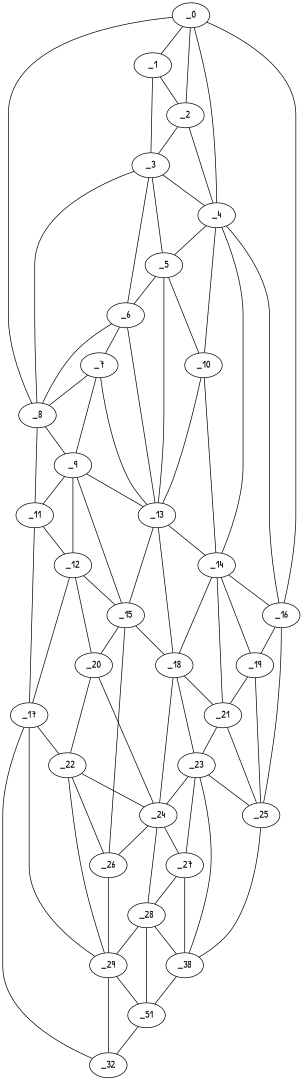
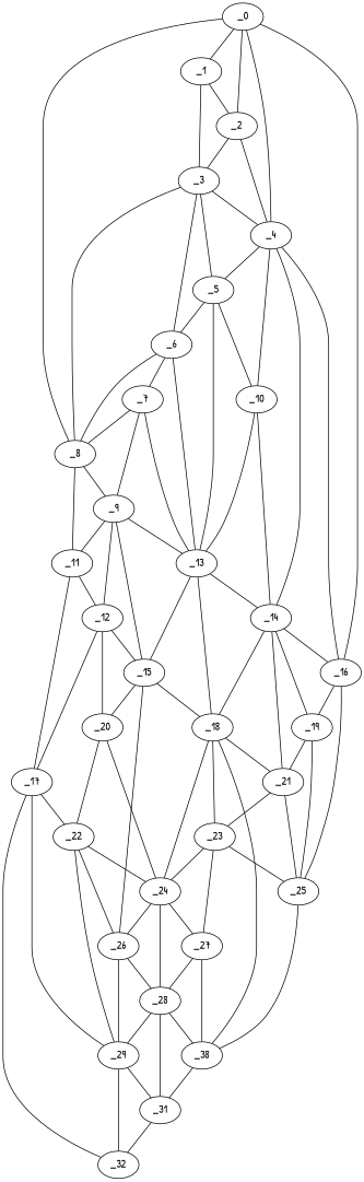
  graph {
    fontname="Patrick Hand"
    node [fontname="Patrick Hand" x=70 y=61]
    edge [fontname="Patrick Hand" valence=2]
    _0 [x=7 y=78]
    _1 [x=14 y=66]
    _2 [x=19 y=71]
    _4 [x=28 y=70]
    _16 [y=101]
    _8 [x=48 y=30]
    _3 [x=25 y=57]
    _5 [x=34 y=57]
    _10 [x=53 y=74]
    _14 [x=64 y=85]
    _19 [x=79 y=89]
    _25 [x=95 y=82]
    _6 [x=39 y=43]
    _9 [x=53 y=35]
    _11 [x=61 y=28]
    _13 [x=63]
    _18 [x=75]
    _21 [x=81 y=81]
    n19 [label=_38 x=110 y=67]
    _7 [x=46 y=37]
    _15 [y=50]
    _12 [x=61 y=34]
    _17 [x=72 y=28]
    _24 [x=92 y=56]
    _23 [x=91 y=75]
    _20 [x=80 y=37]
    _26 [x=97 y=44]
    _22 [x=90 y=38]
    _29 [x=107 y=34]
    _32 [x=122 y=35]
    _27 [x=104]
    _28 [x=106 y=53]
-   _31 [x=121 y=41 label=_51]
+   _31 [x=121 y=41]
    _0 -- _1 [valence=1]
    _0 -- _2
    _0 -- _4 [valence=1]
    _0 -- _16 [valence=1]
    _0 -- _8 [valence=1]
    _1 -- _2
    _1 -- _3
    _2 -- _4
    _2 -- _3
    _4 -- _16 [valence=1]
    _4 -- _5
    _4 -- _10 [valence=1]
    _4 -- _14
    _16 -- _19
    _16 -- _25 [valence=1]
    _8 -- _9
    _8 -- _11 [valence=1]
    _3 -- _4
    _3 -- _8
    _3 -- _5
    _3 -- _6
    _5 -- _10 [valence=1]
    _5 -- _6
    _5 -- _13
    _10 -- _14
    _10 -- _13
    _14 -- _16
    _14 -- _19 [valence=1]
    _14 -- _18 [valence=1]
    _14 -- _21
    _19 -- _25
    _19 -- _21 [valence=1]
    _25 -- n19 [valence=1]
    _6 -- _8 [valence=1]
    _6 -- _13
    _6 -- _7
    _9 -- _11 [valence=1]
    _9 -- _13 [valence=1]
    _9 -- _15 [valence=1]
    _9 -- _12 [valence=1]
    _11 -- _12 [valence=1]
    _11 -- _17 [valence=1]
    _13 -- _14 [valence=1]
    _13 -- _18
    _13 -- _15
    _18 -- _21
    _18 -- _24
    _18 -- _23
    _21 -- _25
    _21 -- _23
    n19 -- _31 [valence=1]
    _7 -- _8
    _7 -- _9
    _7 -- _13
    _15 -- _18 [valence=1]
    _15 -- _20 [valence=1]
    _15 -- _26
    _12 -- _15 [valence=1]
    _12 -- _17
    _12 -- _20
    _17 -- _22 [valence=1]
    _17 -- _29 [valence=1]
    _17 -- _32 [valence=1]
    _24 -- _26
    _24 -- _27
    _24 -- _28
    _23 -- _25 [valence=1]
-   _23 -- n19
+   _18 -- n19
    _23 -- _24
    _23 -- _27 [valence=1]
    _20 -- _24
    _20 -- _22 [valence=1]
    _26 -- _29 [valence=1]
+   _26 -- _28
    _22 -- _24
    _22 -- _26 [valence=1]
    _22 -- _29
    _29 -- _32
    _29 -- _31
    _27 -- n19 [valence=1]
    _27 -- _28
    _28 -- n19
    _28 -- _29
    _28 -- _31
    _31 -- _32 [valence=1]
  }
